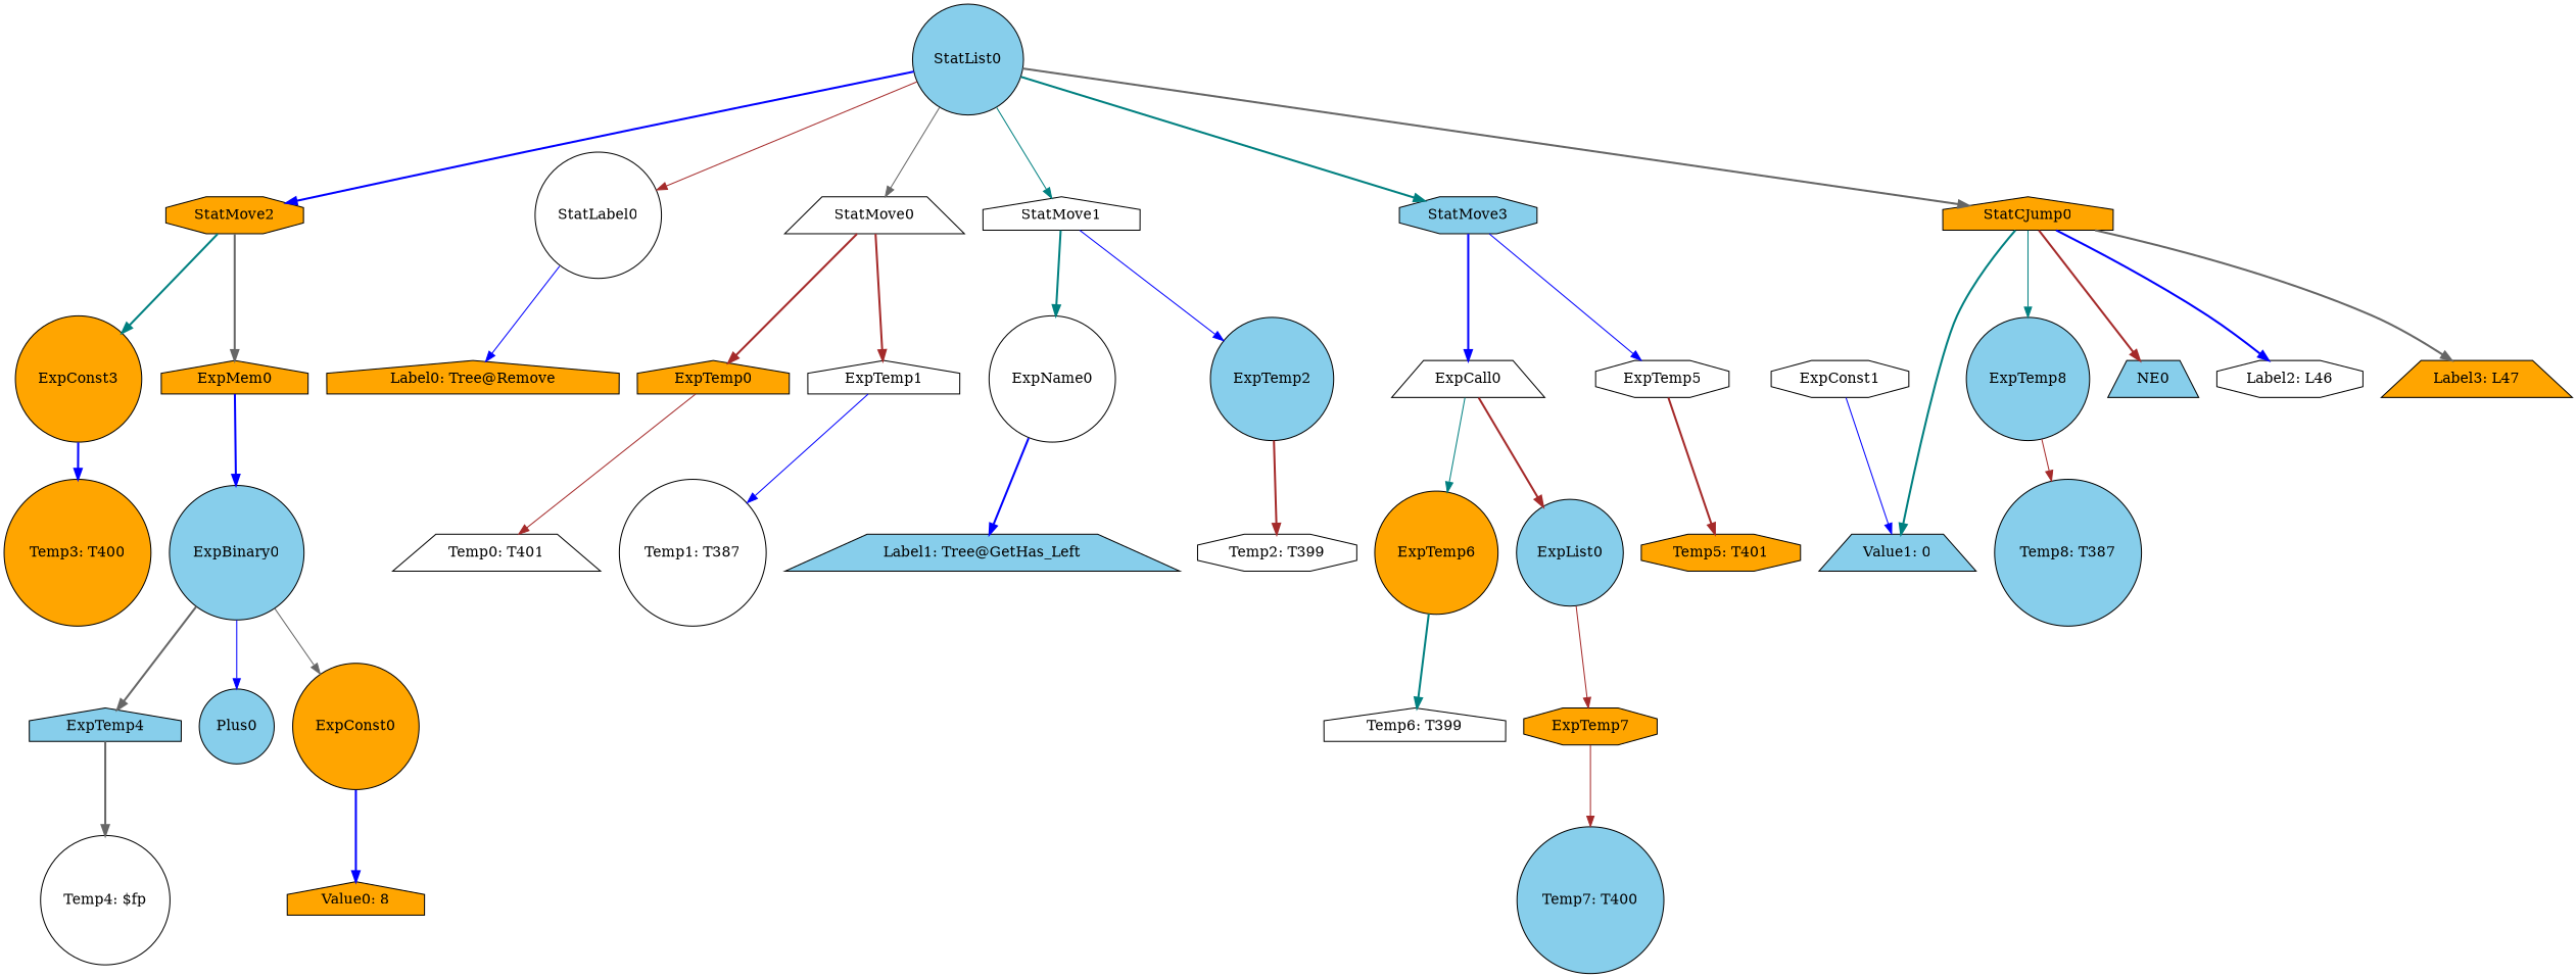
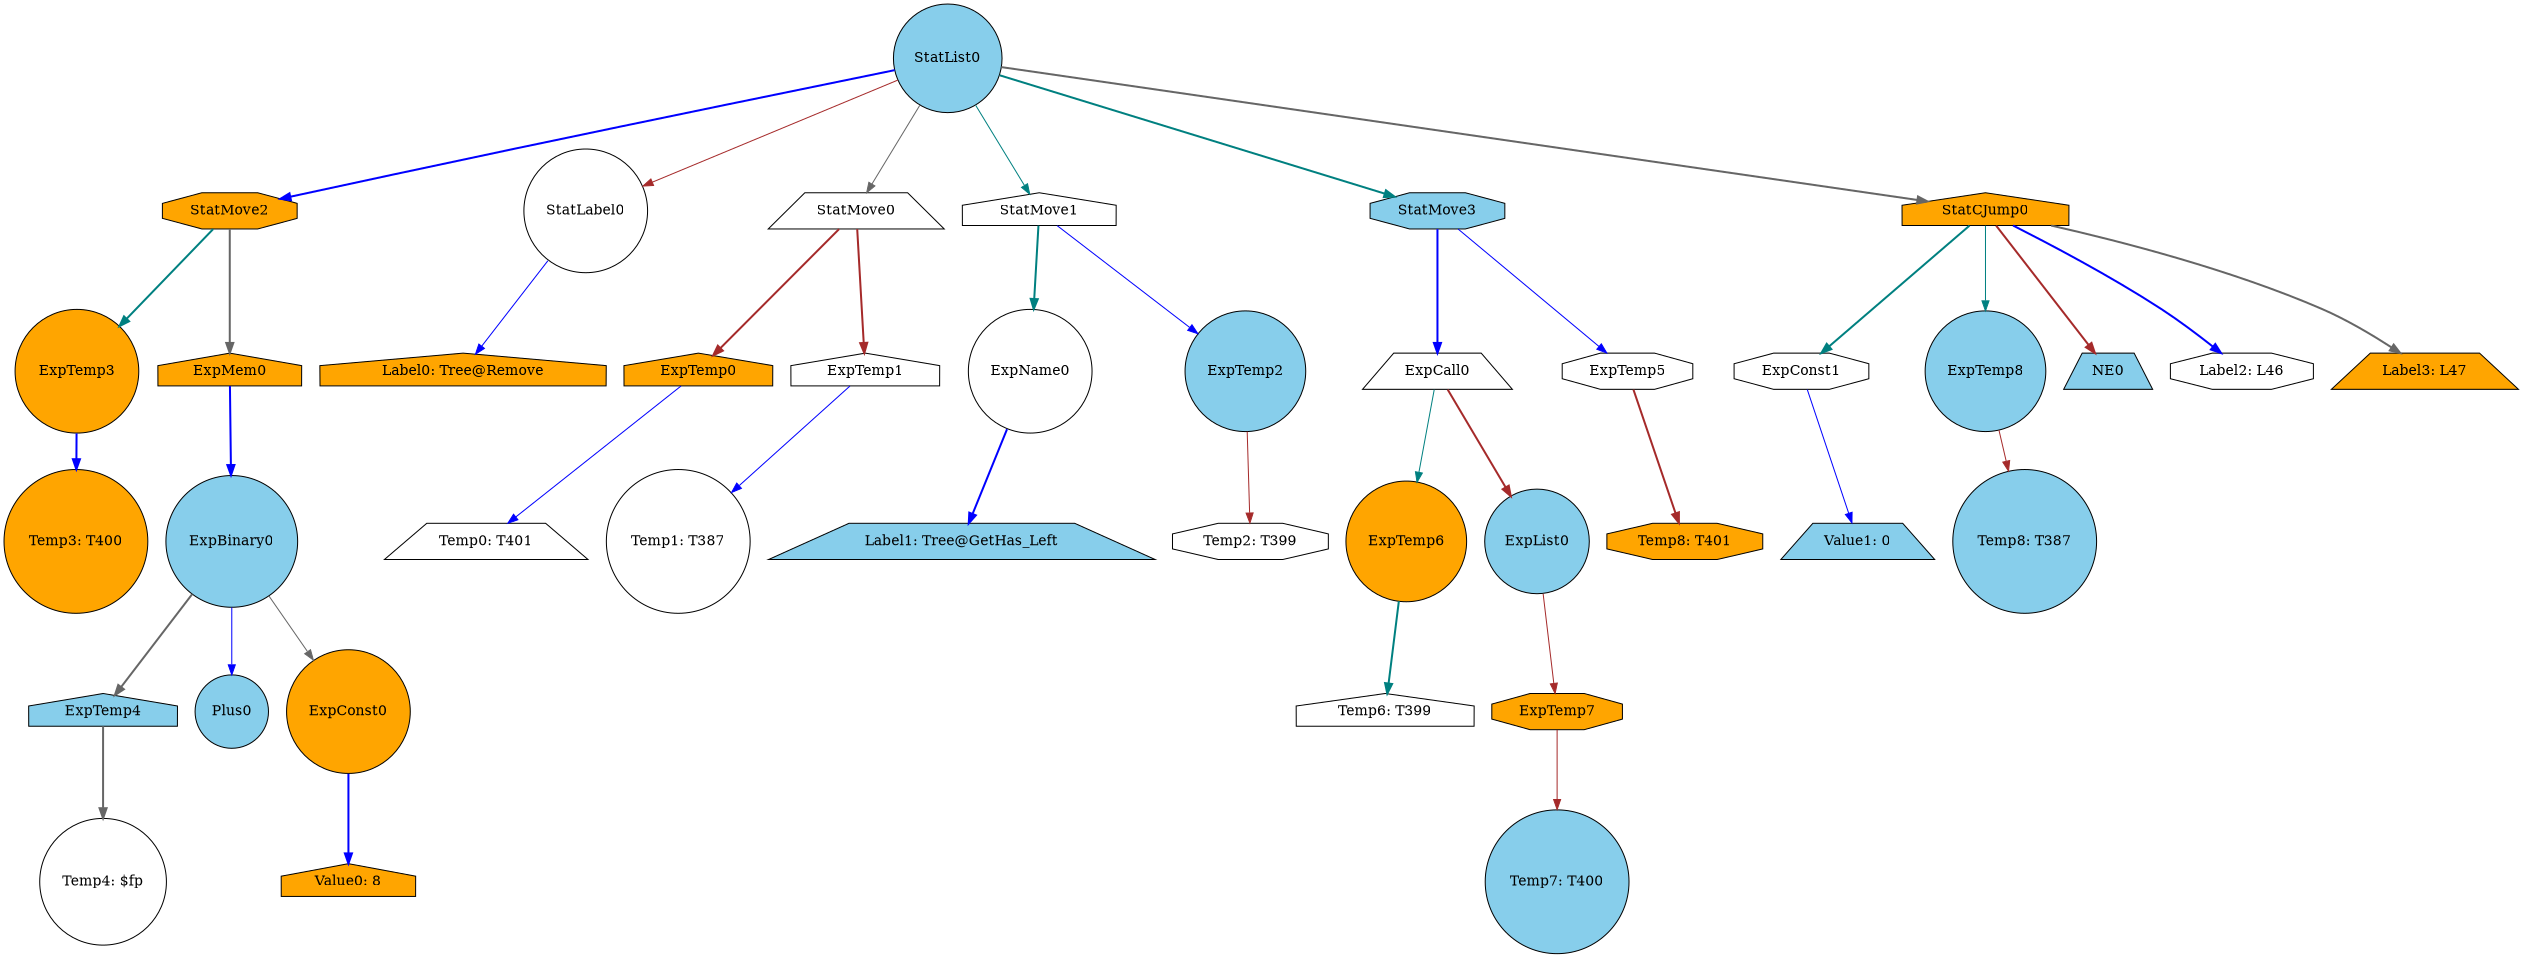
  digraph {
    ordering=out
    node [fillcolor=white shape=circle style=filled]
    edge [color=blue style=bold]
    ExpConst1 [shape=octagon]
    "Value1: 0" [fillcolor=skyblue shape=trapezium]
    "Label1: Tree@GetHas_Left" [fillcolor=skyblue shape=trapezium]
    ExpName0
    StatMove2 [fillcolor=orange shape=octagon]
-   ExpTemp3 [fillcolor=orange label=ExpConst3]
+   ExpTemp3 [fillcolor=orange]
    ExpMem0 [fillcolor=orange shape=house]
    "Temp3: T400" [fillcolor=orange]
    ExpBinary0 [fillcolor=skyblue]
    ExpTemp4 [fillcolor=skyblue shape=house]
    Plus0 [fillcolor=skyblue]
    ExpConst0 [fillcolor=orange]
    ExpTemp2 [fillcolor=skyblue]
    "Temp2: T399" [shape=octagon]
    "Label0: Tree@Remove" [fillcolor=orange shape=house]
    StatLabel0
    StatList0 [fillcolor=skyblue]
    StatMove0 [shape=trapezium]
    StatMove1 [shape=house]
    StatMove3 [fillcolor=skyblue shape=octagon]
    StatCJump0 [fillcolor=orange shape=house]
    ExpTemp0 [fillcolor=orange shape=house]
    ExpTemp1 [shape=house]
    ExpCall0 [shape=trapezium]
    ExpTemp5 [shape=octagon]
    ExpTemp8 [fillcolor=skyblue]
    NE0 [fillcolor=skyblue shape=trapezium]
    "Label2: L46" [shape=octagon]
    "Label3: L47" [fillcolor=orange shape=trapezium]
    "Temp0: T401" [shape=trapezium]
    "Temp1: T387"
    ExpTemp6 [fillcolor=orange]
    ExpList0 [fillcolor=skyblue]
-   "Temp5: T401" [fillcolor=orange shape=octagon]
+   "Temp5: T401" [fillcolor=orange shape=octagon label="Temp8: T401"]
    "Temp8: T387" [fillcolor=skyblue]
    ExpTemp7 [fillcolor=orange shape=octagon]
    "Temp7: T400" [fillcolor=skyblue]
    "Temp4: $fp"
    "Temp6: T399" [shape=house]
    "Value0: 8" [fillcolor=orange shape=house]
    ExpConst1 -> "Value1: 0" [style=solid]
    ExpName0 -> "Label1: Tree@GetHas_Left"
    StatMove2 -> ExpTemp3 [color=teal]
    StatMove2 -> ExpMem0 [color=gray40]
    ExpTemp3 -> "Temp3: T400"
    ExpMem0 -> ExpBinary0
    ExpBinary0 -> ExpTemp4 [color=gray40]
    ExpBinary0 -> Plus0 [style=solid]
    ExpBinary0 -> ExpConst0 [color=gray40 style=solid]
    ExpTemp4 -> "Temp4: $fp" [color=gray40]
    ExpConst0 -> "Value0: 8"
-   ExpTemp2 -> "Temp2: T399" [color=brown]
+   ExpTemp2 -> "Temp2: T399" [color=brown style=solid]
    StatLabel0 -> "Label0: Tree@Remove" [style=solid]
    StatList0 -> StatMove2
    StatList0 -> StatLabel0 [color=brown style=solid]
    StatList0 -> StatMove0 [color=gray40 style=solid]
    StatList0 -> StatMove1 [color=teal style=solid]
    StatList0 -> StatMove3 [color=teal]
    StatList0 -> StatCJump0 [color=gray40]
    StatMove0 -> ExpTemp0 [color=brown]
    StatMove0 -> ExpTemp1 [color=brown]
    StatMove1 -> ExpName0 [color=teal]
    StatMove1 -> ExpTemp2 [style=solid]
    StatMove3 -> ExpCall0
    StatMove3 -> ExpTemp5 [style=solid]
-   StatCJump0 -> "Value1: 0" [color=teal]
+   StatCJump0 -> ExpConst1 [color=teal]
    StatCJump0 -> ExpTemp8 [color=teal style=solid]
    StatCJump0 -> NE0 [color=brown]
    StatCJump0 -> "Label2: L46"
    StatCJump0 -> "Label3: L47" [color=gray40]
-   ExpTemp0 -> "Temp0: T401" [color=brown style=solid]
+   ExpTemp0 -> "Temp0: T401" [style=solid]
    ExpTemp1 -> "Temp1: T387" [style=solid]
    ExpCall0 -> ExpTemp6 [color=teal style=solid]
    ExpCall0 -> ExpList0 [color=brown]
    ExpTemp5 -> "Temp5: T401" [color=brown]
    ExpTemp8 -> "Temp8: T387" [color=brown style=solid]
    ExpTemp6 -> "Temp6: T399" [color=teal]
    ExpList0 -> ExpTemp7 [color=brown style=solid]
    ExpTemp7 -> "Temp7: T400" [color=brown style=solid]
  }
